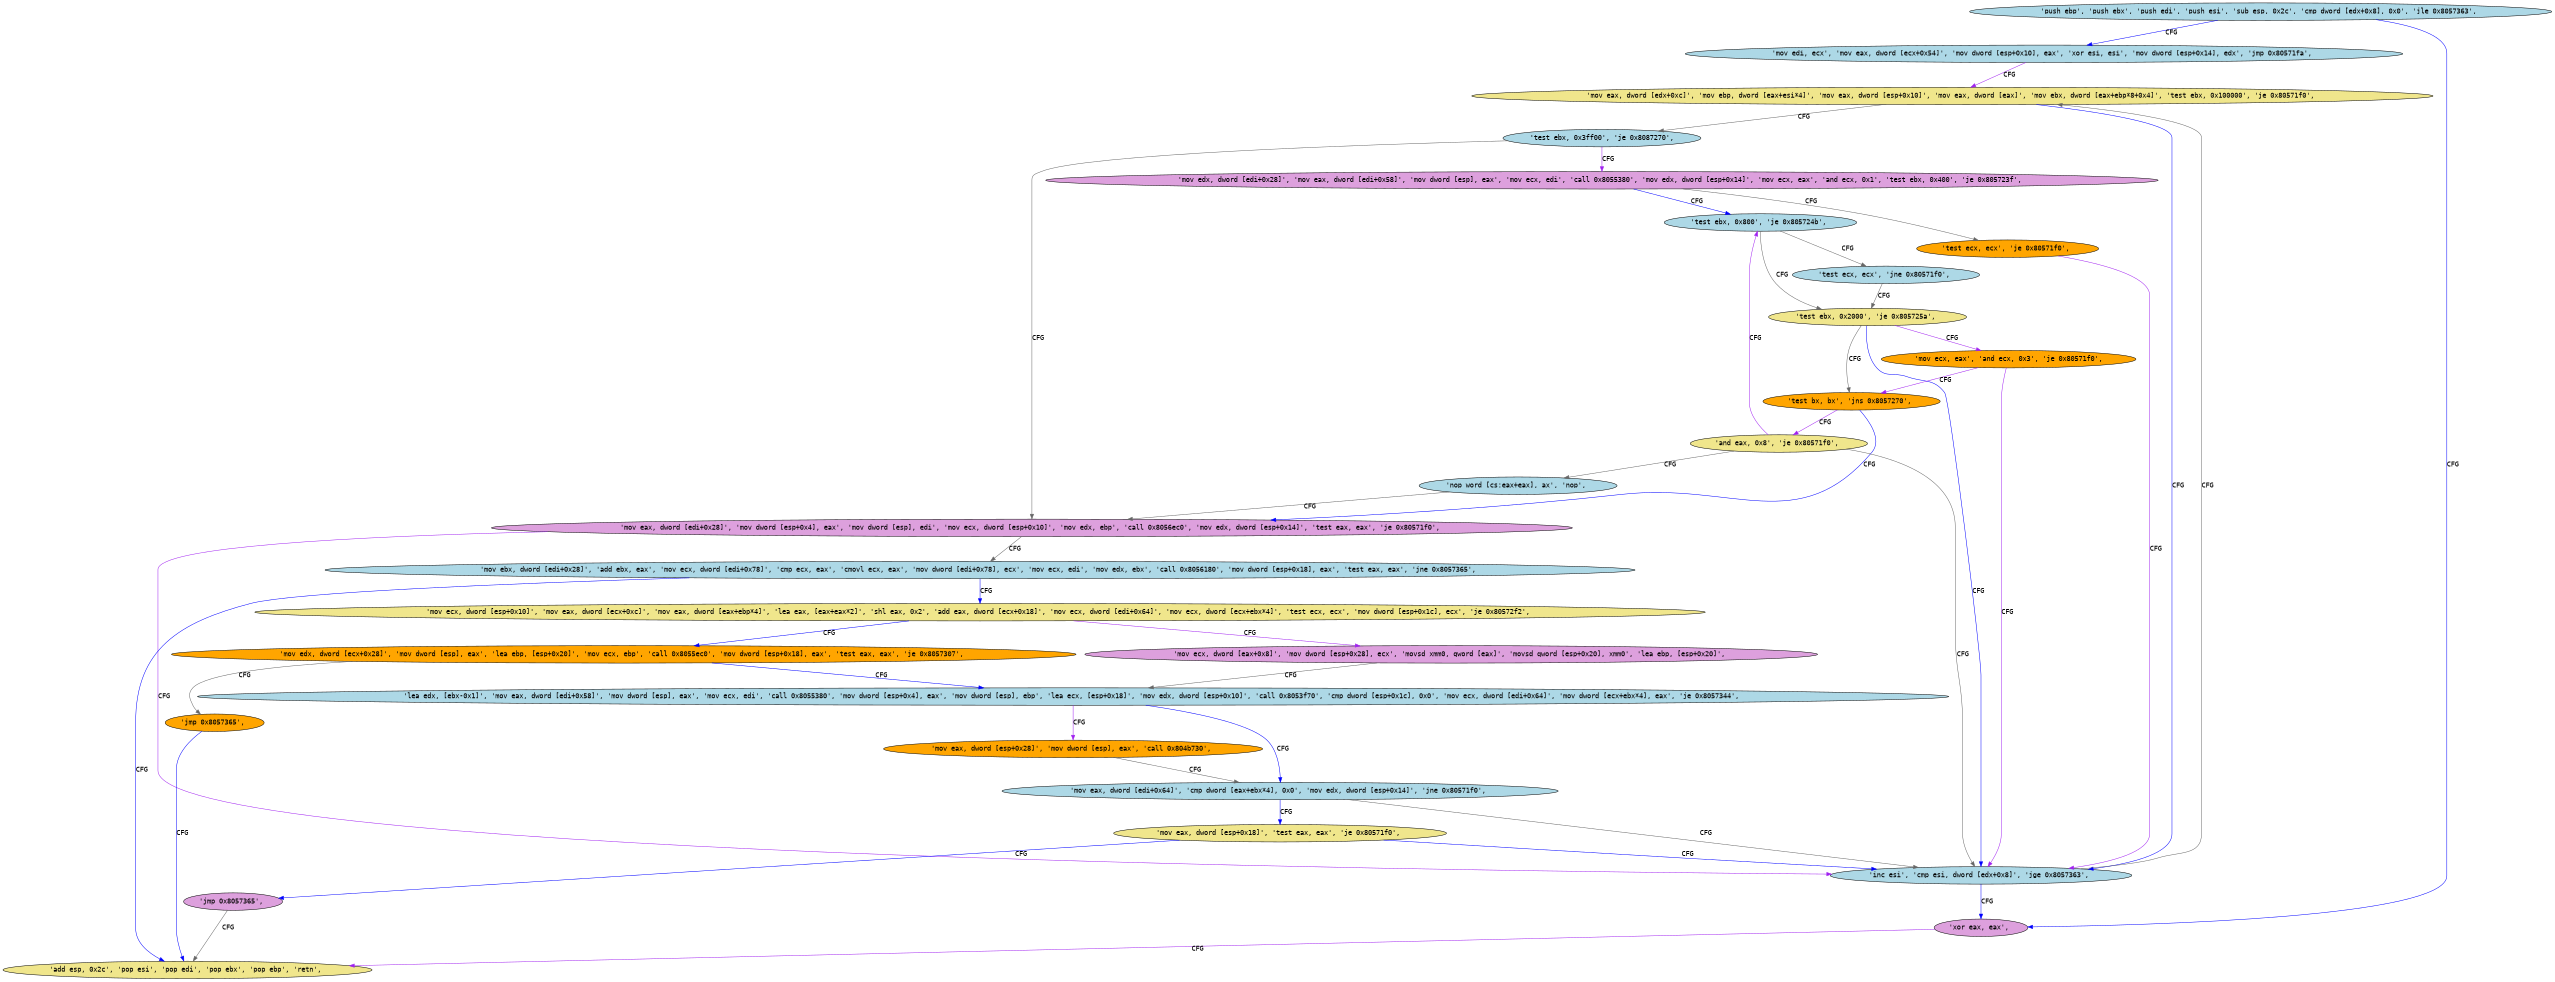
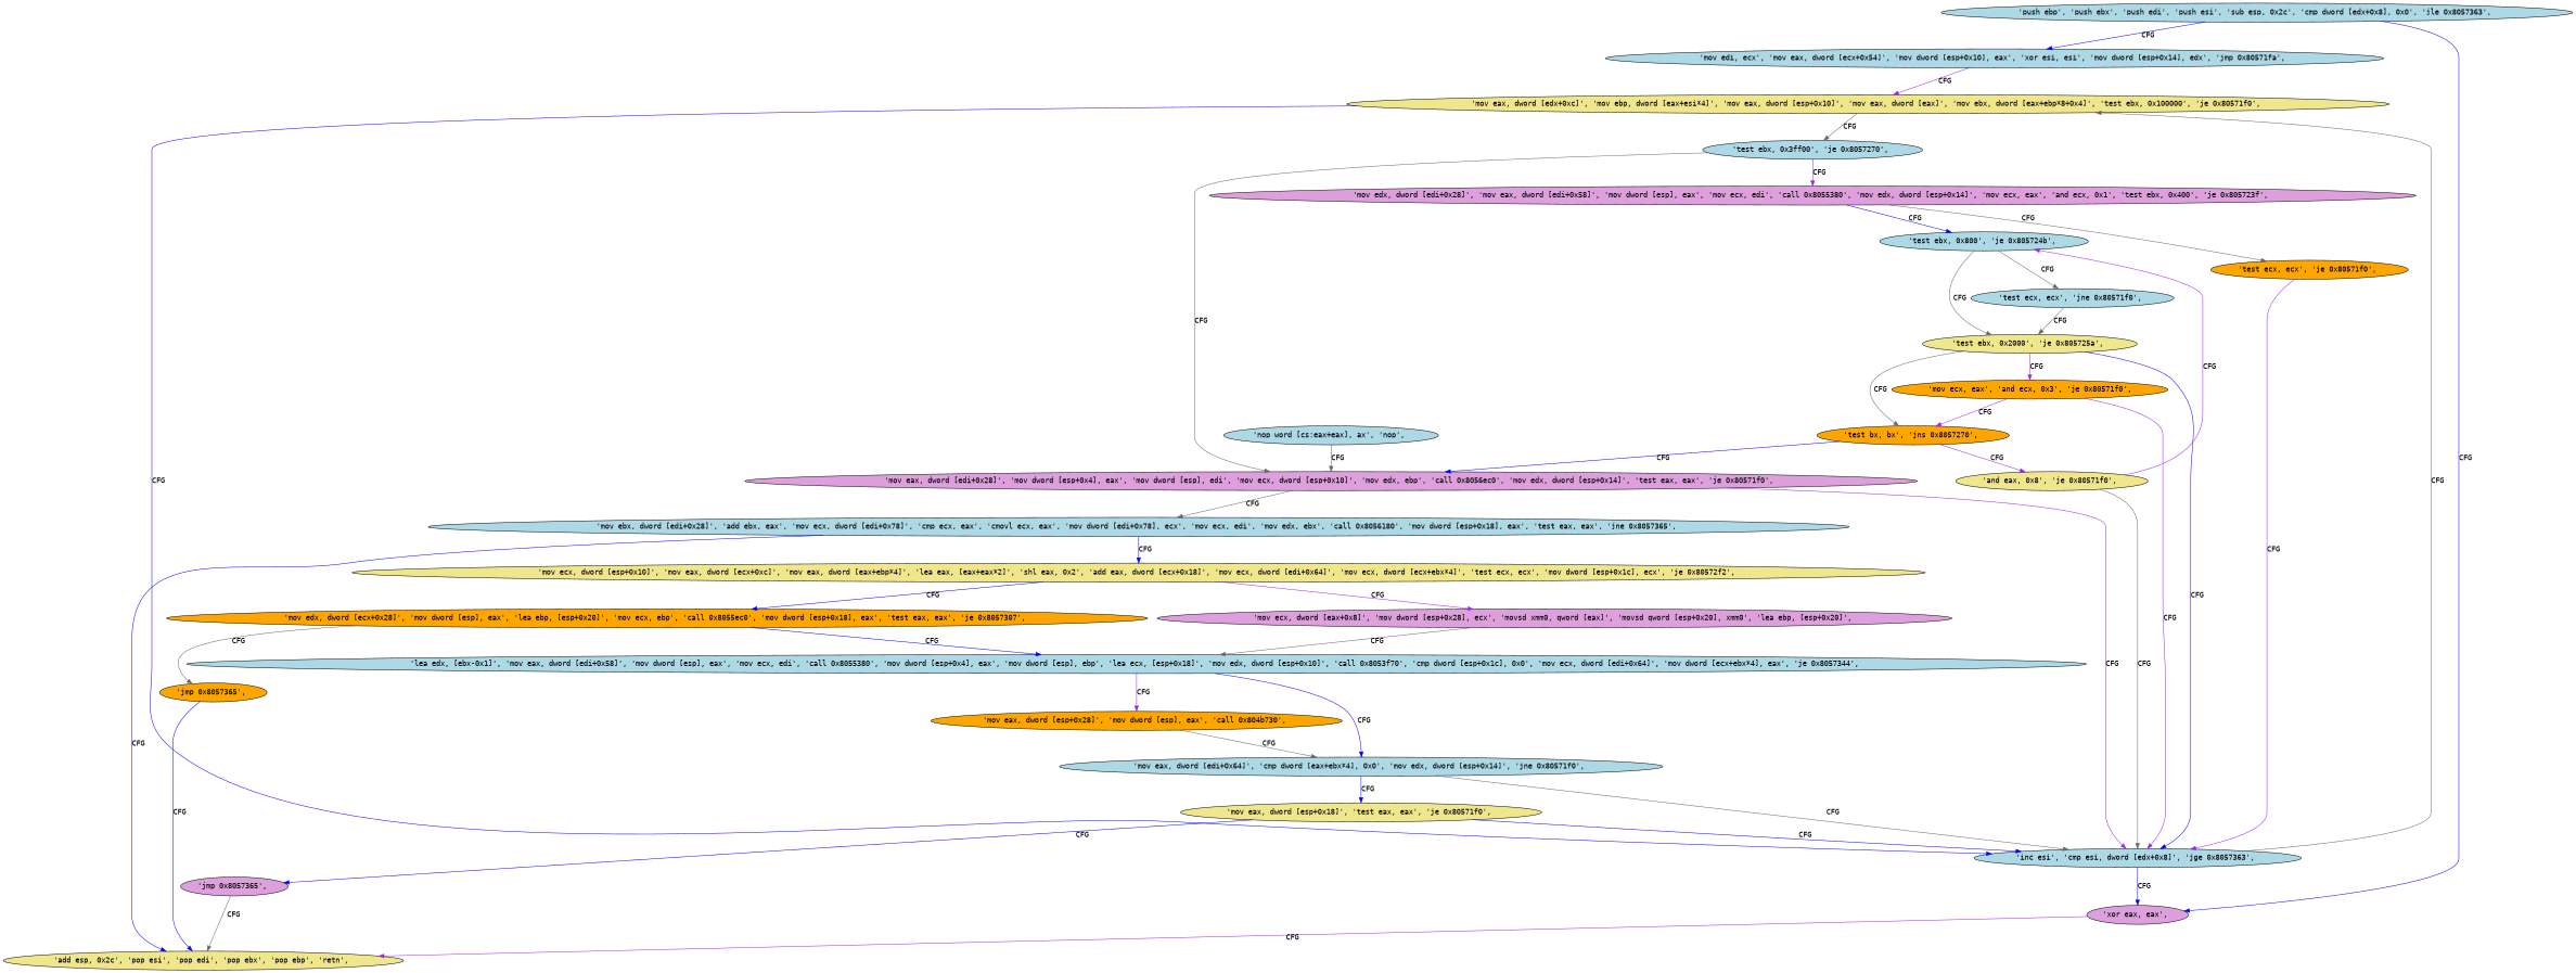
  digraph {
    fontname="DejaVu Sans Mono"
    node [fillcolor=lightblue fontname="DejaVu Sans Mono" style=filled]
    edge [color=gray40 fontname="DejaVu Sans Mono"]
    n1 [label="'push ebp', 'push ebx', 'push edi', 'push esi', 'sub esp, 0x2c', 'cmp dword [edx+0x8], 0x0', 'jle 0x8057363', "]
    n2 [fillcolor=plum label="'xor eax, eax', "]
    n3 [label="'mov edi, ecx', 'mov eax, dword [ecx+0x54]', 'mov dword [esp+0x10], eax', 'xor esi, esi', 'mov dword [esp+0x14], edx', 'jmp 0x80571fa', "]
    n4 [fillcolor=khaki label="'add esp, 0x2c', 'pop esi', 'pop edi', 'pop ebx', 'pop ebp', 'retn', "]
    n5 [fillcolor=khaki label="'mov eax, dword [edx+0xc]', 'mov ebp, dword [eax+esi*4]', 'mov eax, dword [esp+0x10]', 'mov eax, dword [eax]', 'mov ebx, dword [eax+ebp*8+0x4]', 'test ebx, 0x100000', 'je 0x80571f0', "]
    n6 [label="'inc esi', 'cmp esi, dword [edx+0x8]', 'jge 0x8057363', "]
-   n7 [label="'test ebx, 0x3ff00', 'je 0x8087270',"]
+   n7 [label="'test ebx, 0x3ff00', 'je 0x8057270', "]
    n8 [fillcolor=plum label="'mov eax, dword [edi+0x28]', 'mov dword [esp+0x4], eax', 'mov dword [esp], edi', 'mov ecx, dword [esp+0x10]', 'mov edx, ebp', 'call 0x8056ec0', 'mov edx, dword [esp+0x14]', 'test eax, eax', 'je 0x80571f0', "]
    n9 [fillcolor=plum label="'mov edx, dword [edi+0x28]', 'mov eax, dword [edi+0x58]', 'mov dword [esp], eax', 'mov ecx, edi', 'call 0x8055380', 'mov edx, dword [esp+0x14]', 'mov ecx, eax', 'and ecx, 0x1', 'test ebx, 0x400', 'je 0x805723f', "]
    n10 [label="'mov ebx, dword [edi+0x28]', 'add ebx, eax', 'mov ecx, dword [edi+0x78]', 'cmp ecx, eax', 'cmovl ecx, eax', 'mov dword [edi+0x78], ecx', 'mov ecx, edi', 'mov edx, ebx', 'call 0x8056180', 'mov dword [esp+0x18], eax', 'test eax, eax', 'jne 0x8057365', "]
    n11 [label="'test ebx, 0x800', 'je 0x805724b', "]
    n12 [fillcolor=orange label="'test ecx, ecx', 'je 0x80571f0', "]
    n13 [fillcolor=khaki label="'mov ecx, dword [esp+0x10]', 'mov eax, dword [ecx+0xc]', 'mov eax, dword [eax+ebp*4]', 'lea eax, [eax+eax*2]', 'shl eax, 0x2', 'add eax, dword [ecx+0x18]', 'mov ecx, dword [edi+0x64]', 'mov ecx, dword [ecx+ebx*4]', 'test ecx, ecx', 'mov dword [esp+0x1c], ecx', 'je 0x80572f2', "]
    n14 [fillcolor=khaki label="'test ebx, 0x2000', 'je 0x805725a', "]
    n15 [label="'test ecx, ecx', 'jne 0x80571f0', "]
    n16 [fillcolor=plum label="'mov ecx, dword [eax+0x8]', 'mov dword [esp+0x28], ecx', 'movsd xmm0, qword [eax]', 'movsd qword [esp+0x20], xmm0', 'lea ebp, [esp+0x20]', "]
    n17 [fillcolor=orange label="'mov edx, dword [ecx+0x28]', 'mov dword [esp], eax', 'lea ebp, [esp+0x20]', 'mov ecx, ebp', 'call 0x8055ec0', 'mov dword [esp+0x18], eax', 'test eax, eax', 'je 0x8057307', "]
    n18 [fillcolor=orange label="'test bx, bx', 'jns 0x8057270', "]
    n19 [fillcolor=orange label="'mov ecx, eax', 'and ecx, 0x3', 'je 0x80571f0',"]
    n20 [label="'lea edx, [ebx-0x1]', 'mov eax, dword [edi+0x58]', 'mov dword [esp], eax', 'mov ecx, edi', 'call 0x8055380', 'mov dword [esp+0x4], eax', 'mov dword [esp], ebp', 'lea ecx, [esp+0x18]', 'mov edx, dword [esp+0x10]', 'call 0x8053f70', 'cmp dword [esp+0x1c], 0x0', 'mov ecx, dword [edi+0x64]', 'mov dword [ecx+ebx*4], eax', 'je 0x8057344', "]
    n21 [fillcolor=orange label="'jmp 0x8057365', "]
    n22 [fillcolor=khaki label="'and eax, 0x8', 'je 0x80571f0', "]
    n23 [label="'mov eax, dword [edi+0x64]', 'cmp dword [eax+ebx*4], 0x0', 'mov edx, dword [esp+0x14]', 'jne 0x80571f0', "]
    n24 [fillcolor=orange label="'mov eax, dword [esp+0x28]', 'mov dword [esp], eax', 'call 0x804b730', "]
    n25 [label="'nop word [cs:eax+eax], ax', 'nop', "]
    n26 [fillcolor=khaki label="'mov eax, dword [esp+0x18]', 'test eax, eax', 'je 0x80571f0', "]
    n27 [fillcolor=plum label="'jmp 0x8057365', "]
    n1 -> n2 [color=blue label=CFG]
    n1 -> n3 [color=blue label=CFG]
    n2 -> n4 [color=purple label=CFG]
    n3 -> n5 [color=purple label=CFG]
    n5 -> n6 [color=blue label=CFG]
    n5 -> n7 [label=CFG]
    n6 -> n2 [color=blue label=CFG]
    n6 -> n5 [label=CFG]
    n7 -> n8 [label=CFG]
    n7 -> n9 [color=purple label=CFG]
    n8 -> n6 [color=purple label=CFG]
    n8 -> n10 [label=CFG]
    n9 -> n11 [color=blue label=CFG]
    n9 -> n12 [label=CFG]
    n10 -> n4 [color=blue label=CFG]
    n10 -> n13 [color=blue label=CFG]
    n11 -> n14 [label=CFG]
    n11 -> n15 [label=CFG]
    n12 -> n6 [color=purple label=CFG]
    n13 -> n16 [color=purple label=CFG]
    n13 -> n17 [color=blue label=CFG]
    n14 -> n6 [color=blue label=CFG]
    n14 -> n18 [label=CFG]
    n14 -> n19 [color=purple label=CFG]
    n15 -> n14 [label=CFG]
    n16 -> n20 [label=CFG]
    n17 -> n20 [color=blue label=CFG]
    n17 -> n21 [label=CFG]
    n18 -> n8 [color=blue label=CFG]
    n18 -> n22 [color=purple label=CFG]
    n19 -> n6 [color=purple label=CFG]
    n19 -> n18 [color=purple label=CFG]
    n20 -> n23 [color=blue label=CFG]
    n20 -> n24 [color=purple label=CFG]
    n21 -> n4 [color=blue label=CFG]
    n22 -> n6 [label=CFG]
    n22 -> n11 [color=purple label=CFG]
-   n22 -> n25 [label=CFG]
    n23 -> n6 [label=CFG]
    n23 -> n26 [color=blue label=CFG]
    n24 -> n23 [label=CFG]
    n25 -> n8 [label=CFG]
    n26 -> n6 [color=blue label=CFG]
    n26 -> n27 [color=blue label=CFG]
    n27 -> n4 [label=CFG]
  }
